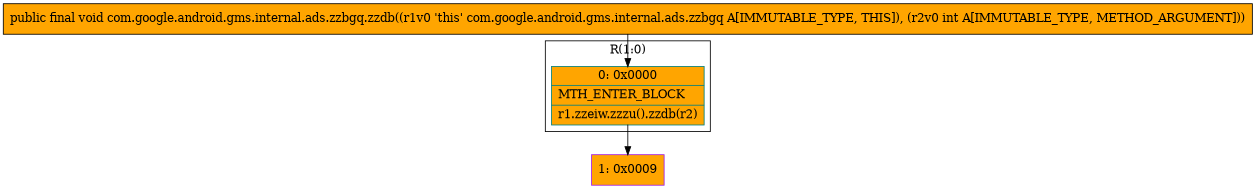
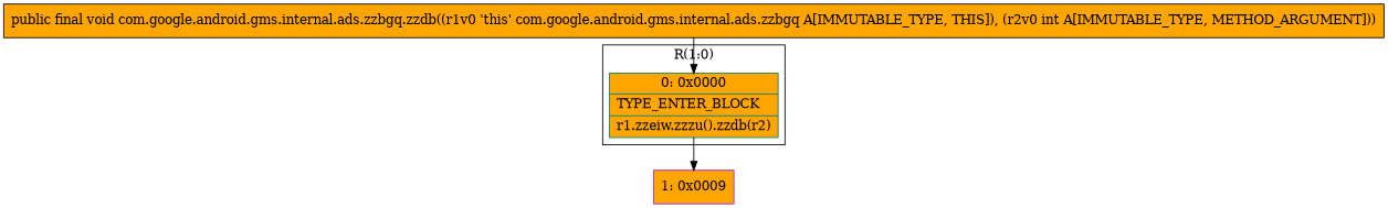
  digraph {
    node [shape=record style=filled fillcolor=orange]
-   n1 [color=teal label="{0\:\ 0x0000|MTH_ENTER_BLOCK\l|r1.zzeiw.zzzu().zzdb(r2)\l}"]
+   n1 [color=teal label="{0\:\ 0x0000|TYPE_ENTER_BLOCK\l|r1.zzeiw.zzzu().zzdb(r2)\l}"]
    n2 [color=purple label="{1\:\ 0x0009}"]
    n3 [label="{public final void com.google.android.gms.internal.ads.zzbgq.zzdb((r1v0 'this' com.google.android.gms.internal.ads.zzbgq A[IMMUTABLE_TYPE, THIS]), (r2v0 int A[IMMUTABLE_TYPE, METHOD_ARGUMENT])) }" color=black]
    subgraph cluster_1 {
      label="R(1:0)"
      n1
    }
    n1 -> n2
    n3 -> n1
  }
